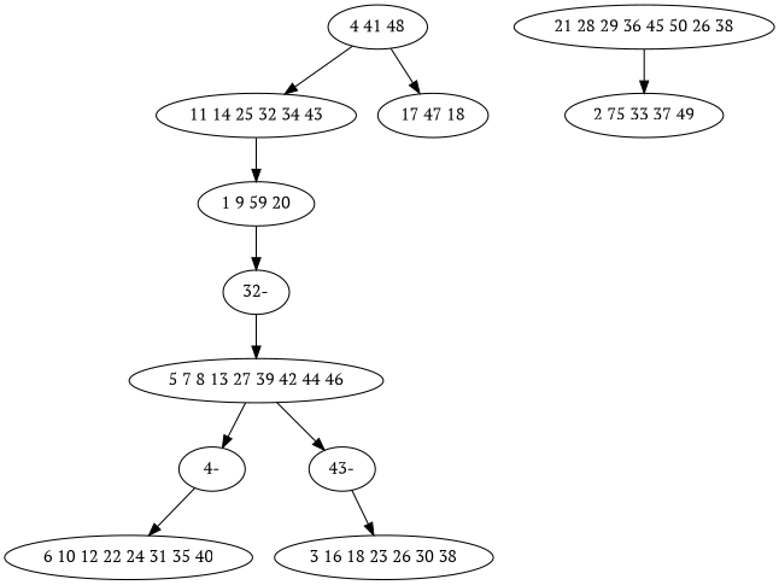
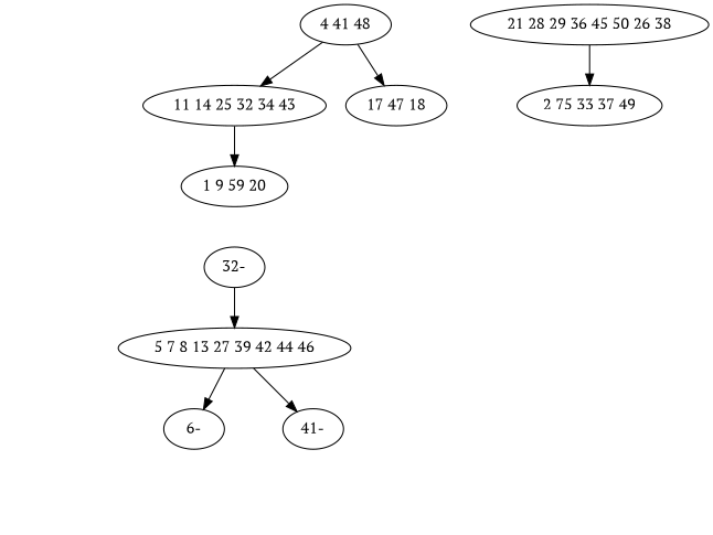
  digraph {
    fontname="PT Serif"
    node [fontname="PT Serif"]
    edge [fontname="PT Serif"]
    n1 [label="4 41 48"]
    n2 [label="11 14 25 32 34 43"]
    n3 [label="17 47 18"]
    n4 [label="1 9 59 20"]
    n5 [label="32-"]
    n6 [label="5 7 8 13 27 39 42 44 46"]
-   n7 [label="4-"]
-   n8 [label="43-"]
-   n9 [label="6 10 12 22 24 31 35 40"]
-   n10 [label="3 16 18 23 26 30 38"]
+   n7 [label="6-"]
+   n8 [label="41-"]
    n11 [label="21 28 29 36 45 50 26 38"]
    n12 [label="2 75 33 37 49"]
    n1 -> n2
    n1 -> n3
    n2 -> n4
-   n4 -> n5
    n5 -> n6
    n6 -> n7
    n6 -> n8
-   n7 -> n9
-   n8 -> n10
    n11 -> n12
  }
